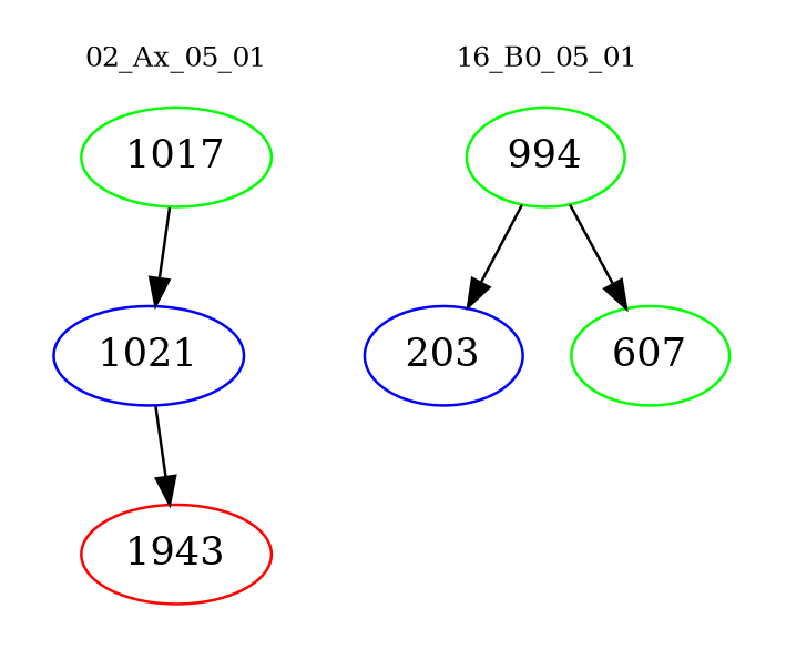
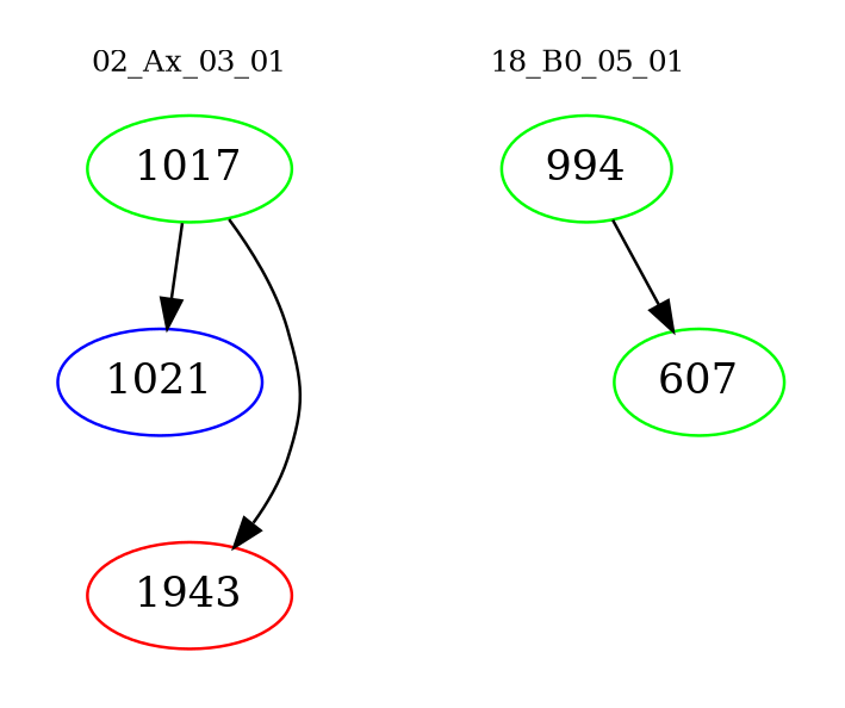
  digraph {
    node [color=green]
    edge [color=black]
    n1 [label=1017]
    n2 [color=blue label=1021]
    n3 [color=red label=1943]
    n4 [label=994]
-   n5 [color=blue label=203]
    n6 [label=607]
    subgraph cluster_1 {
      color=white
      fontsize=10
-     label="02_Ax_05_01"
+     label="02_Ax_03_01"
      n1
      n2
      n3
    }
    subgraph cluster_2 {
      color=white
      fontsize=10
-     label="16_B0_05_01"
+     label="18_B0_05_01"
      n4
-     n5
      n6
    }
    n1 -> n2
-   n2 -> n3
-   n4 -> n5
+   n1 -> n3
    n4 -> n6
  }
